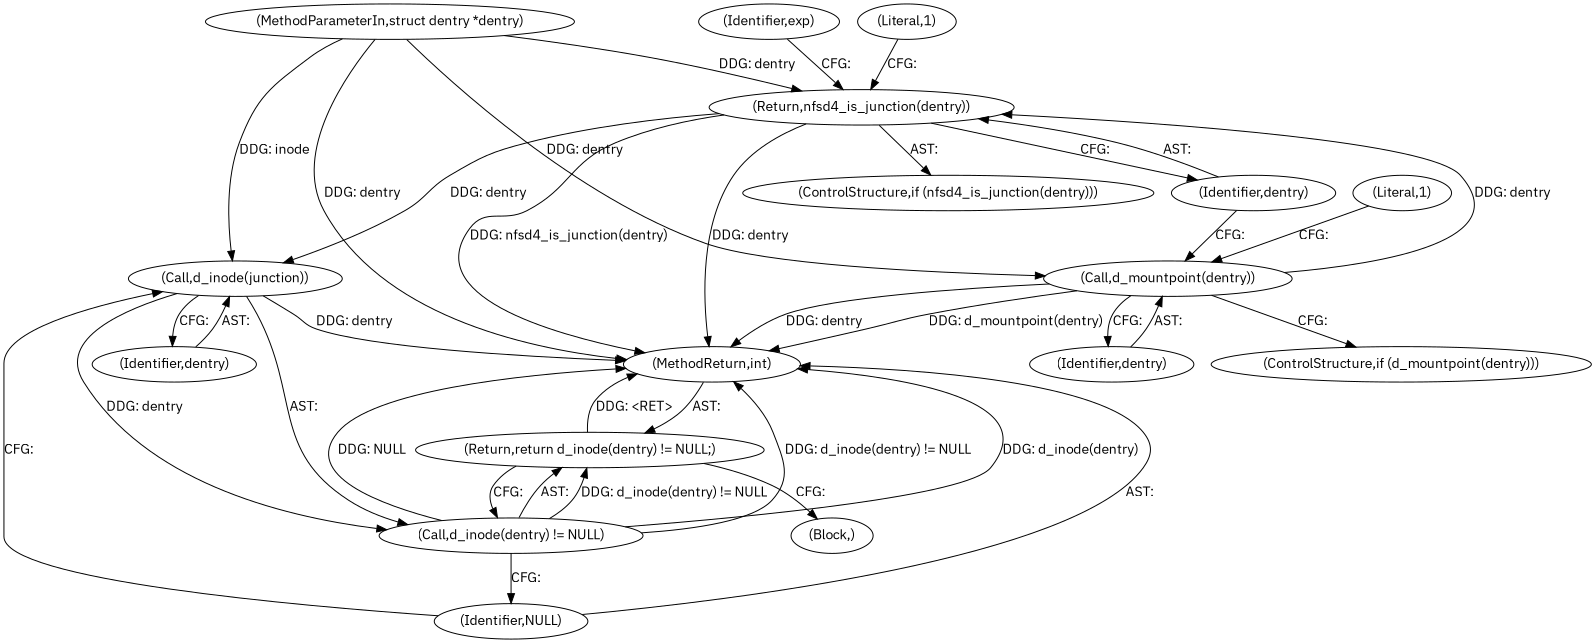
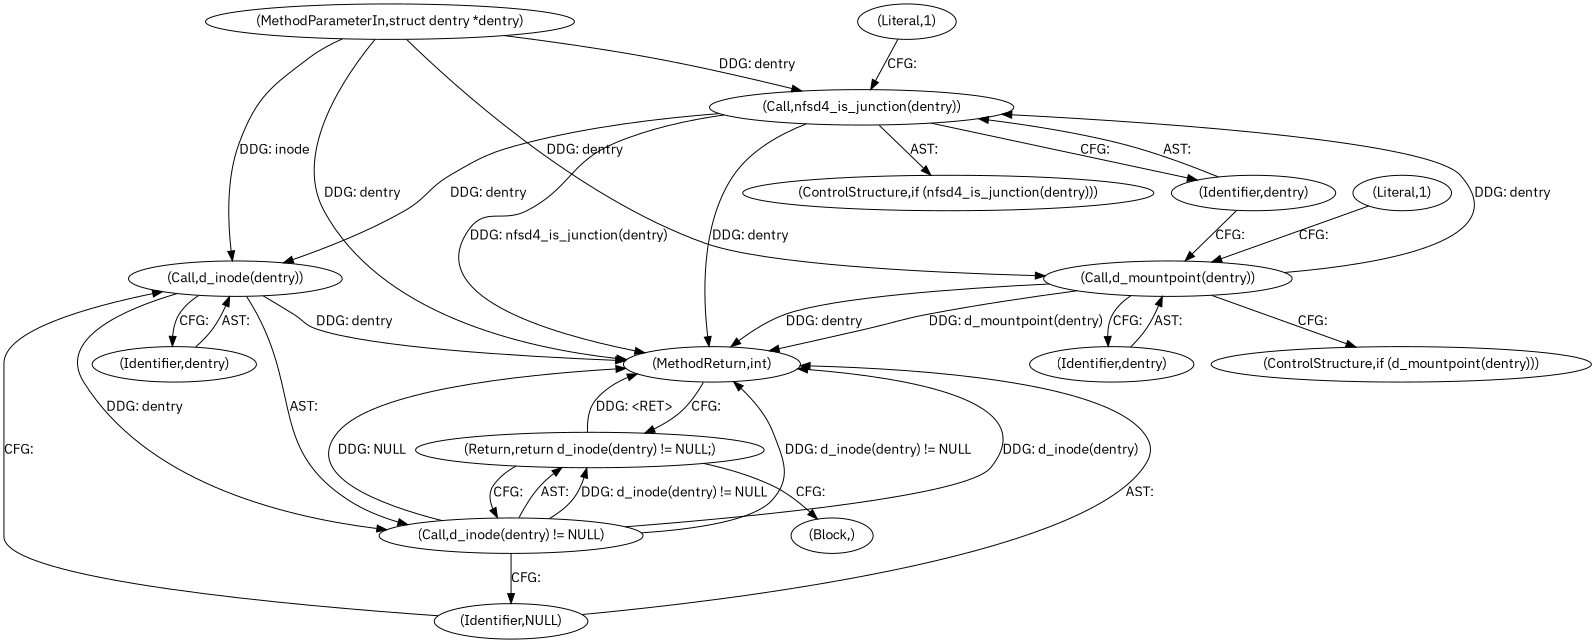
  digraph {
    fontname="IBM Plex Sans"
    node [fontname="IBM Plex Sans"]
    edge [fontname="IBM Plex Sans"]
-   n1 [label="(Return,nfsd4_is_junction(dentry))"]
-   n2 [label="(Call,d_inode(junction))"]
+   n1 [label="(Call,nfsd4_is_junction(dentry))"]
+   n2 [label="(Call,d_inode(dentry))"]
    n3 [label="(ControlStructure,if (nfsd4_is_junction(dentry)))"]
    n4 [label="(MethodReturn,int)"]
    n5 [label="(Identifier,dentry)"]
    n6 [label="(Call,d_inode(dentry) != NULL)"]
    n7 [label="(Identifier,dentry)"]
    n8 [label="(Return,return d_inode(dentry) != NULL;)"]
    n9 [label="(Call,d_mountpoint(dentry))"]
    n10 [label="(ControlStructure,if (d_mountpoint(dentry)))"]
    n11 [label="(Identifier,dentry)"]
    n12 [label="(MethodParameterIn,struct dentry *dentry)"]
    n13 [label="(Identifier,NULL)"]
    n14 [label="(Block,)"]
    n15 [label="(Literal,1)"]
-   n16 [label="(Identifier,exp)"]
    n17 [label="(Literal,1)"]
    n1 -> n2 [label="DDG: dentry"]
    n1 -> n3 [label="AST: "]
    n1 -> n4 [label="DDG: nfsd4_is_junction(dentry)"]
    n1 -> n4 [label="DDG: dentry"]
    n1 -> n5 [label="CFG: "]
    n2 -> n4 [label="DDG: dentry"]
    n2 -> n6 [label="AST: "]
    n2 -> n6 [label="DDG: dentry"]
    n2 -> n7 [label="CFG: "]
-   n4 -> n8 [label="AST: "]
+   n4 -> n8 [label="CFG: "]
    n5 -> n1 [label="AST: "]
    n5 -> n9 [label="CFG: "]
    n6 -> n4 [label="DDG: d_inode(dentry)"]
    n6 -> n4 [label="DDG: NULL"]
    n6 -> n4 [label="DDG: d_inode(dentry) != NULL"]
    n6 -> n8 [label="AST: "]
    n6 -> n8 [label="DDG: d_inode(dentry) != NULL"]
    n6 -> n13 [label="CFG: "]
    n7 -> n2 [label="AST: "]
    n8 -> n4 [label="DDG: <RET>"]
    n8 -> n6 [label="CFG: "]
    n8 -> n14 [label="CFG: "]
    n9 -> n1 [label="DDG: dentry"]
    n9 -> n4 [label="DDG: d_mountpoint(dentry)"]
    n9 -> n4 [label="DDG: dentry"]
    n9 -> n10 [label="CFG: "]
    n9 -> n11 [label="CFG: "]
    n11 -> n9 [label="AST: "]
    n12 -> n1 [label="DDG: dentry"]
    n12 -> n2 [label="DDG: inode"]
    n12 -> n4 [label="DDG: dentry"]
    n12 -> n9 [label="DDG: dentry"]
    n13 -> n2 [label="CFG: "]
    n13 -> n4 [label="AST: "]
    n15 -> n9 [label="CFG: "]
-   n16 -> n1 [label="CFG: "]
    n17 -> n1 [label="CFG: "]
  }
